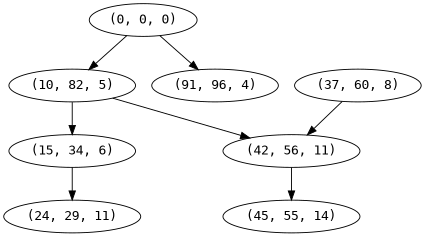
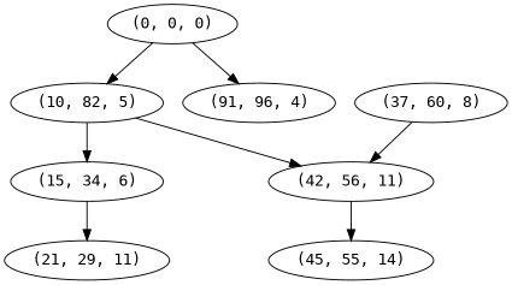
  digraph {
    fontname="DejaVu Sans Mono"
    node [fontname="DejaVu Sans Mono"]
    edge [fontname="DejaVu Sans Mono"]
    "(0, 0, 0)"
    "(10, 82, 5)"
    "(91, 96, 4)"
    "(15, 34, 6)"
    "(42, 56, 11)"
-   "(21, 29, 11)" [label="(24, 29, 11)"]
+   "(21, 29, 11)"
    "(37, 60, 8)"
    n8 [label="(45, 55, 14)"]
    "(0, 0, 0)" -> "(10, 82, 5)"
    "(0, 0, 0)" -> "(91, 96, 4)"
    "(10, 82, 5)" -> "(15, 34, 6)"
    "(10, 82, 5)" -> "(42, 56, 11)"
    "(15, 34, 6)" -> "(21, 29, 11)"
    "(42, 56, 11)" -> n8
    "(37, 60, 8)" -> "(42, 56, 11)"
  }
